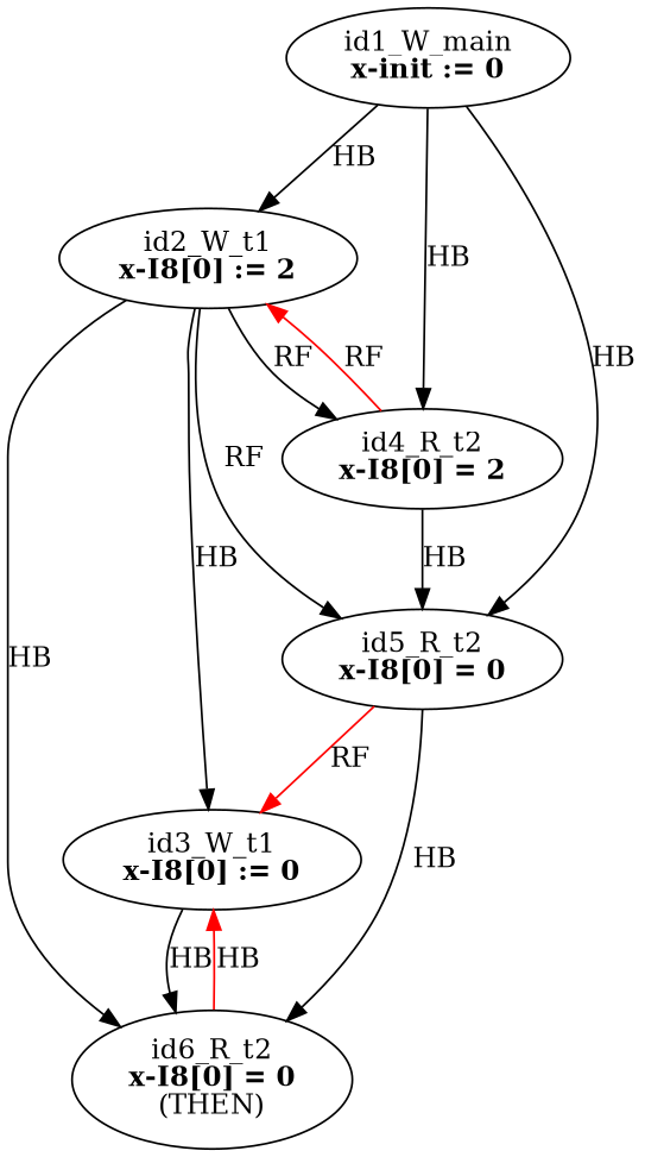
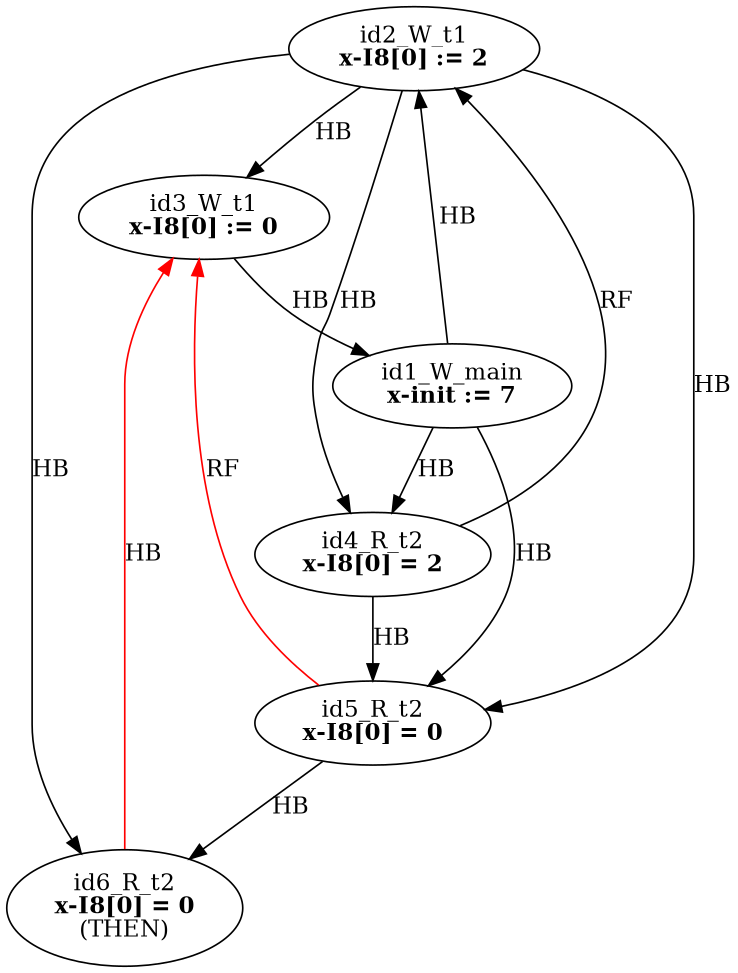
  digraph {
    rankdir=TB
    splines=true
    edge [color=black]
    n1 [label=<id2_W_t1<br/><B>x-I8[0] := 2</B>>]
    n2 [label=<id3_W_t1<br/><B>x-I8[0] := 0</B>>]
    n3 [label=<id4_R_t2<br/><B>x-I8[0] = 2</B>>]
    n4 [label=<id5_R_t2<br/><B>x-I8[0] = 0</B>>]
    n5 [label=<id6_R_t2<br/><B>x-I8[0] = 0</B><br/>(THEN)>]
-   n6 [label=<id1_W_main<br/><B>x-init := 0</B>>]
+   n6 [label=<id1_W_main<br/><B>x-init := 7</B>>]
    n1 -> n2 [label=HB]
-   n1 -> n3 [label=RF]
-   n1 -> n4 [label=RF]
+   n1 -> n3 [label=HB]
+   n1 -> n4 [label=HB]
    n1 -> n5 [label=HB]
-   n2 -> n5 [label=HB]
-   n3 -> n1 [color=red label=RF]
+   n2 -> n6 [label=HB]
+   n3 -> n1 [label=RF]
    n3 -> n4 [label=HB]
    n4 -> n2 [color=red label=RF]
    n4 -> n5 [label=HB]
    n5 -> n2 [color=red label=HB]
    n6 -> n1 [label=HB]
    n6 -> n3 [label=HB]
    n6 -> n4 [label=HB]
  }
